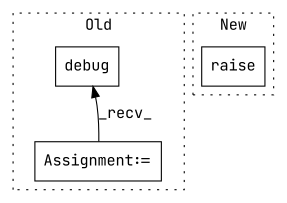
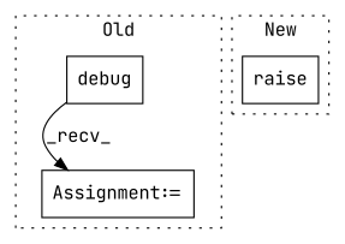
  digraph {
    fontname="JetBrains Mono"
    node [a=32 l="6,1" shape=box fontname="JetBrains Mono"]
    n1 [label=debug s="5780,5835"]
    n2 [a=7 l=7 label="Assignment:=" s=5604]
    n3 [label=raise s="8512,8537"]
    subgraph cluster_1 {
      label=Old
      style=dotted
      n1
      n2
    }
    subgraph cluster_2 {
      label=New
      style=dotted
      n3
    }
-   n2 -> n1 [label=_recv_ fontname="JetBrains Mono"]
+   n1 -> n2 [label=_recv_ fontname="JetBrains Mono"]
  }
